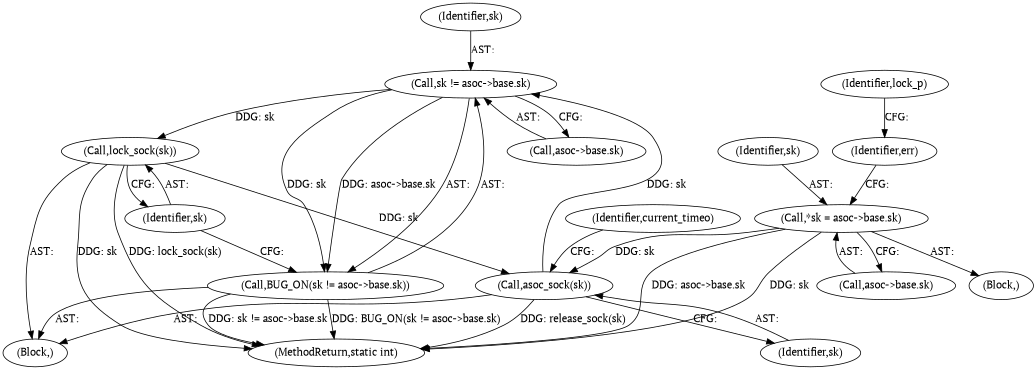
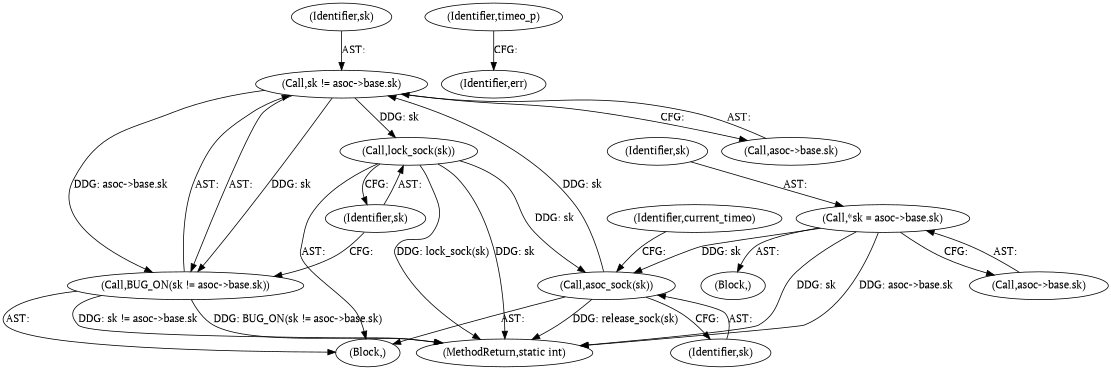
  digraph {
    fontname="PT Serif"
    node [fontname="PT Serif"]
    edge [fontname="PT Serif"]
    n1 [label="(Call,sk != asoc->base.sk)"]
    n2 [label="(Call,lock_sock(sk))"]
    n3 [label="(Call,BUG_ON(sk != asoc->base.sk))"]
    n4 [label="(Call,asoc->base.sk)"]
    n5 [label="(MethodReturn,static int)"]
    n6 [label="(Call,asoc_sock(sk))"]
    n7 [label="(Block,)"]
    n8 [label="(Identifier,sk)"]
    n9 [label="(Identifier,sk)"]
    n10 [label="(Call,*sk = asoc->base.sk)"]
    n11 [label="(Call,asoc->base.sk)"]
    n12 [label="(Block,)"]
    n13 [label="(Identifier,sk)"]
-   n14 [label="(Identifier,lock_p)"]
+   n14 [label="(Identifier,timeo_p)"]
    n15 [label="(Identifier,err)"]
    n16 [label="(Identifier,sk)"]
    n17 [label="(Identifier,current_timeo)"]
    n1 -> n2 [label="DDG: sk"]
    n1 -> n3 [label="AST: "]
    n1 -> n3 [label="DDG: sk"]
    n1 -> n3 [label="DDG: asoc->base.sk"]
    n1 -> n4 [label="CFG: "]
    n2 -> n5 [label="DDG: sk"]
    n2 -> n5 [label="DDG: lock_sock(sk)"]
    n2 -> n6 [label="DDG: sk"]
    n2 -> n7 [label="AST: "]
    n2 -> n8 [label="CFG: "]
    n3 -> n1 [label="AST: "]
    n3 -> n5 [label="DDG: BUG_ON(sk != asoc->base.sk)"]
    n3 -> n5 [label="DDG: sk != asoc->base.sk"]
    n3 -> n7 [label="AST: "]
    n4 -> n1 [label="AST: "]
    n6 -> n1 [label="DDG: sk"]
    n6 -> n5 [label="DDG: release_sock(sk)"]
    n6 -> n7 [label="AST: "]
    n6 -> n9 [label="CFG: "]
    n8 -> n2 [label="AST: "]
    n8 -> n3 [label="CFG: "]
    n9 -> n6 [label="AST: "]
    n10 -> n5 [label="DDG: asoc->base.sk"]
    n10 -> n5 [label="DDG: sk"]
    n10 -> n6 [label="DDG: sk"]
    n10 -> n11 [label="CFG: "]
    n10 -> n12 [label="AST: "]
    n11 -> n10 [label="AST: "]
    n13 -> n1 [label="AST: "]
    n14 -> n15 [label="CFG: "]
-   n15 -> n10 [label="CFG: "]
    n16 -> n10 [label="AST: "]
    n17 -> n6 [label="CFG: "]
  }
